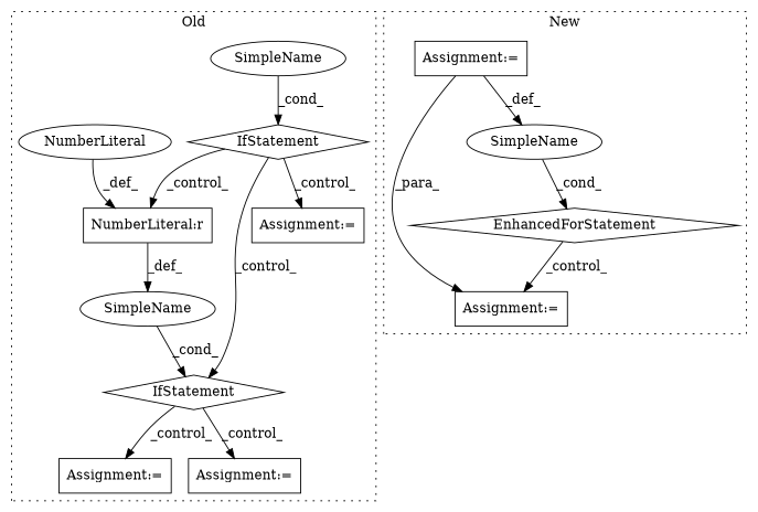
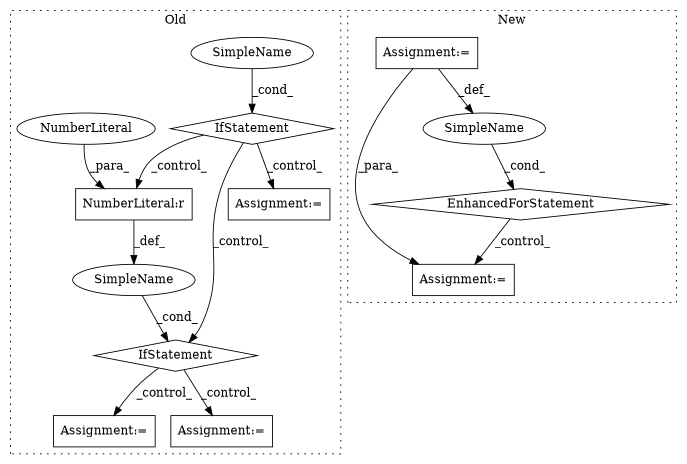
  digraph {
    node [a=7 l=1 shape=box]
    n1 [a=25 l="4,2" label=IfStatement s="17427,17441" shape=diamond]
    n2 [label="Assignment:=" s=17457]
    n3 [a=42 label=SimpleName shape=ellipse l=""]
    n4 [a=27 l=4 label="NumberLiteral:r" s=17436]
    n5 [label="Assignment:=" s=17563]
    n6 [a=34 label=NumberLiteral s=17440 shape=ellipse]
    n7 [a=42 label=SimpleName shape=ellipse l=""]
    n8 [a=25 l="4,2" label=IfStatement s="17325,17339" shape=diamond]
    n9 [label="Assignment:=" s=17355]
    n10 [a=70 l="53,2" label=EnhancedForStatement s="17301,17381" shape=diamond]
    n11 [l="53,2" label="Assignment:=" s="17301,17381"]
    n12 [label="Assignment:=" s=17399]
    n13 [a=42 l=8 label=SimpleName s=17358 shape=ellipse]
    subgraph cluster_1 {
      label=Old
      style=dotted
      n1
      n2
      n3
      n4
      n5
      n6
      n7
      n8
      n9
    }
    subgraph cluster_2 {
      label=New
      style=dotted
      n10
      n11
      n12
      n13
    }
    n1 -> n2 [label=_control_]
    n1 -> n5 [label=_control_]
    n3 -> n1 [label=_cond_]
    n4 -> n3 [label=_def_]
-   n6 -> n4 [label=_def_]
+   n6 -> n4 [label=_para_]
    n7 -> n8 [label=_cond_]
    n8 -> n1 [label=_control_]
    n8 -> n4 [label=_control_]
    n8 -> n9 [label=_control_]
    n10 -> n12 [label=_control_]
    n11 -> n12 [label=_para_]
    n11 -> n13 [label=_def_]
    n13 -> n10 [label=_cond_]
  }
